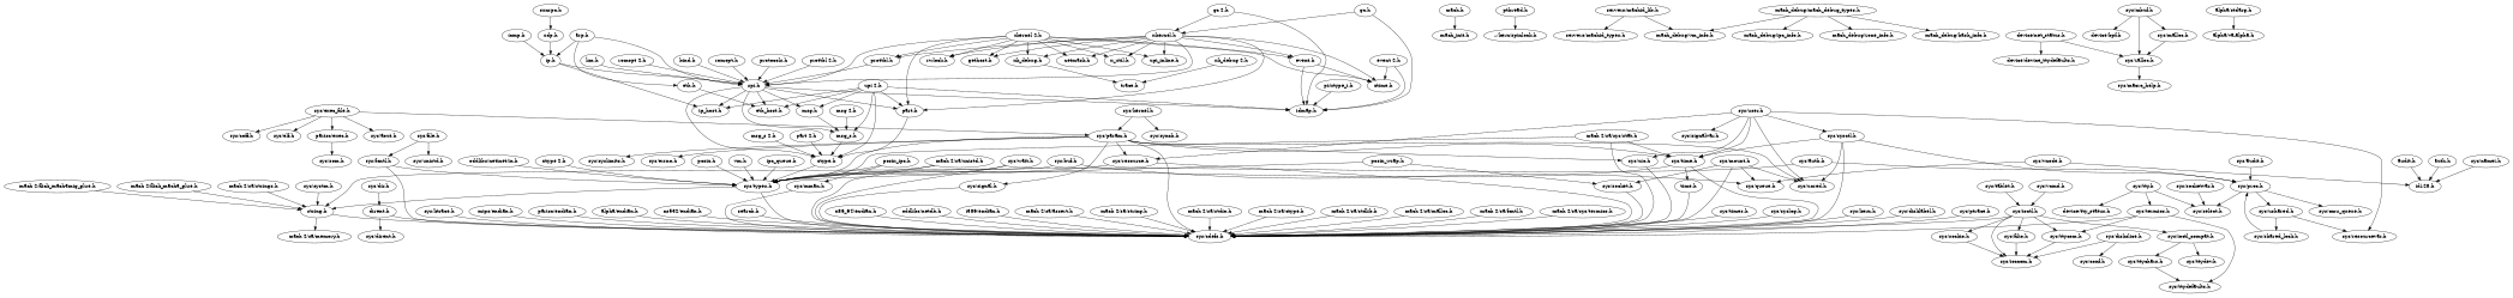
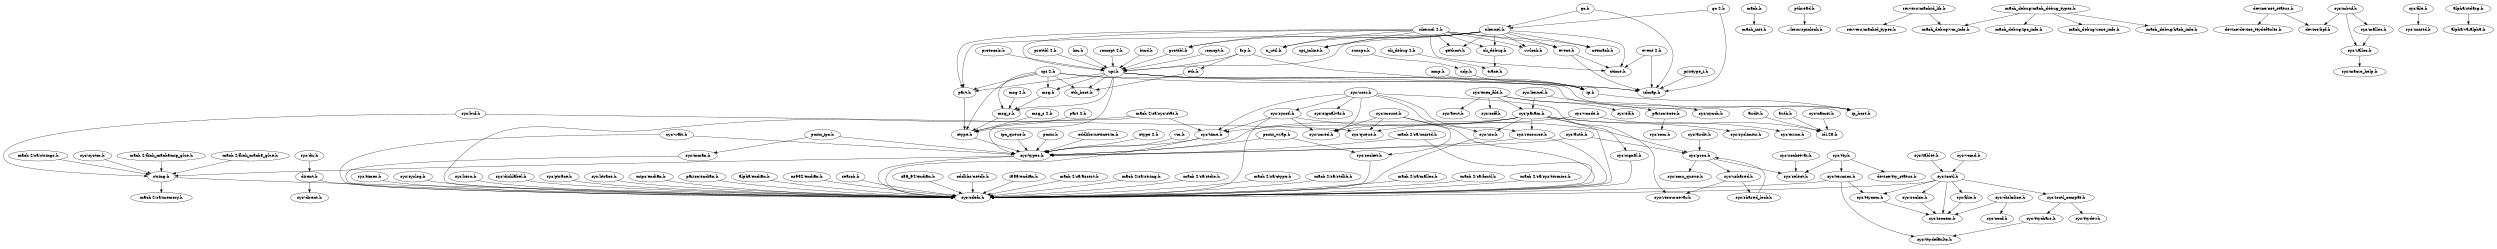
  digraph {
-   "time.h"
    "sys/cdefs.h"
    "mach.h"
    "mach_init.h"
    "udp.h"
    "ip.h"
    "upi.h"
    "ip_host.h"
    "xtype.h"
    "part.h"
    "idmap.h"
    "msg_s.h"
    "msg.h"
    "eth_host.h"
    "msg_s 2.h"
    "sys/types.h"
    "string.h"
    "xkernel 2.h"
    "xk_debug.h"
    "event.h"
    "xtime.h"
    "prottbl.h"
    "netmask.h"
    "x_util.h"
    "upi_inline.h"
    "rwlock.h"
    "gethost.h"
    "trace.h"
    "search.h"
    "upi 2.h"
    "xk_debug 2.h"
    "part 2.h"
    "gc.h"
    "xkernel.h"
    "xtype 2.h"
    "mach 2/sa/memory.h"
    "eth.h"
    "gc 2.h"
    "audit.h"
    "id128.h"
    "event 2.h"
    "arp.h"
    "posix_ipc.h"
    "sys/mman.h"
    "km.h"
    "auth.h"
    "pthread.h"
    "../kern/spinlock.h"
    "romopt 2.h"
    "sunrpc.h"
    "vm.h"
    "dirent.h"
    "sys/dirent.h"
    "icmp.h"
    "bind.h"
    "msg 2.h"
    "romopt.h"
    "posix_wrap.h"
    "sys/socket.h"
    "ipc_queue.h"
    "protocols.h"
    "posix.h"
    "prottbl 2.h"
    n64 [label="pi/xtype_i.h"]
    "x86_64/endian.h"
    "servers/machid_lib.h"
    "mach_debug/vm_info.h"
    "servers/machid_types.h"
    n69 [label="device/device_ttydefaults.h"]
    "device/net_status.h"
    "device/bpf.h"
    "oddlibs/netdb.h"
    "oddlibs/netinet/in.h"
    "i386/endian.h"
    "mach_debug/mach_debug_types.h"
    "mach_debug/ipc_info.h"
    "mach_debug/zone_info.h"
    "mach_debug/hash_info.h"
    "mach 2/flick_mach3mig_glue.h"
    "mach 2/flick_mach3_glue.h"
    "mach 2/sa/assert.h"
    "mach 2/sa/string.h"
    "mach 2/sa/stdio.h"
    "mach 2/sa/ctype.h"
    "mach 2/sa/stdlib.h"
    "mach 2/sa/malloc.h"
    "mach 2/sa/fcntl.h"
    "mach 2/sa/unistd.h"
    "mach 2/sa/strings.h"
    "mach 2/sa/sys/termios.h"
    "mach 2/sa/sys/stat.h"
    "sys/time.h"
    "sys/ttychars.h"
    "sys/ttydefaults.h"
    "sys/resource.h"
    "sys/tty.h"
    "device/tty_status.h"
    "sys/termios.h"
    "sys/select.h"
    "sys/ttycom.h"
    "sys/ioccom.h"
    "sys/shared_lock.h"
    "sys/proc.h"
    "sys/ushared.h"
    "sys/cmu_queue.h"
    "sys/resourcevar.h"
    "sys/diskslice.h"
    "sys/conf.h"
    "sys/mbuf.h"
    "sys/zalloc.h"
    "sys/malloc.h"
    "sys/macro_help.h"
    "sys/exec_file.h"
    "sys/param.h"
    "sys/aout.h"
    "sys/coff.h"
    "sys/elf.h"
    "parisc/exec.h"
    "sys/uio.h"
    "sys/ucred.h"
    "sys/signal.h"
    "sys/syslimits.h"
    "sys/errno.h"
    "sys/sockio.h"
    "sys/times.h"
    "sys/ioctl.h"
    "sys/filio.h"
    "sys/ioctl_compat.h"
    "sys/ttydev.h"
    "sys/dir.h"
    "sys/syslog.h"
    "sys/systm.h"
    "sys/sysctl.h"
    "sys/audit.h"
    "sys/mount.h"
    "sys/queue.h"
    "sys/namei.h"
    "sys/auth.h"
    n139 [label="sys/kern.h"]
    "sys/disklabel.h"
    "sys/kernel.h"
    "sys/synch.h"
    "sys/vnode.h"
-   "sys/fcntl.h"
    "sys/tablet.h"
    "sys/ptrace.h"
    "sys/buf.h"
    "sys/socketvar.h"
    "sys/ktrace.h"
    "sys/wait.h"
    "sys/user.h"
    "sys/signalvar.h"
    "sys/file.h"
    "sys/unistd.h"
    "sys/vcmd.h"
    "mips/endian.h"
    "parisc/endian.h"
    "sys/som.h"
    "alpha/stdarg.h"
    "alpha/va-alpha.h"
    "alpha/endian.h"
    "ns532/endian.h"
-   "time.h" -> "sys/cdefs.h"
    "mach.h" -> "mach_init.h"
    "udp.h" -> "ip.h"
-   "ip.h" -> "upi.h"
+   "upi.h" -> "ip.h"
    "ip.h" -> "ip_host.h"
    "upi.h" -> "ip_host.h"
    "upi.h" -> "xtype.h"
    "upi.h" -> "part.h"
    "upi.h" -> "idmap.h"
    "upi.h" -> "msg_s.h"
    "upi.h" -> "msg.h"
    "upi.h" -> "eth_host.h"
    "xtype.h" -> "sys/types.h"
    "part.h" -> "xtype.h"
    "msg_s.h" -> "xtype.h"
    "msg.h" -> "msg_s.h"
    "msg_s 2.h" -> "xtype.h"
    "sys/types.h" -> "sys/cdefs.h"
    "sys/types.h" -> "string.h"
    "string.h" -> "sys/cdefs.h"
    "string.h" -> "mach 2/sa/memory.h"
    "xkernel 2.h" -> "upi.h"
    "xkernel 2.h" -> "part.h"
    "xkernel 2.h" -> "xk_debug.h"
    "xkernel 2.h" -> "event.h"
    "xkernel 2.h" -> "xtime.h"
    "xkernel 2.h" -> "prottbl.h"
    "xkernel 2.h" -> "netmask.h"
    "xkernel 2.h" -> "x_util.h"
    "xkernel 2.h" -> "upi_inline.h"
    "xkernel 2.h" -> "rwlock.h"
    "xkernel 2.h" -> "gethost.h"
    "xk_debug.h" -> "trace.h"
    "event.h" -> "idmap.h"
    "event.h" -> "xtime.h"
    "prottbl.h" -> "upi.h"
    "search.h" -> "sys/cdefs.h"
    "upi 2.h" -> "ip_host.h"
    "upi 2.h" -> "xtype.h"
    "upi 2.h" -> "part.h"
    "upi 2.h" -> "idmap.h"
    "upi 2.h" -> "msg_s.h"
    "upi 2.h" -> "msg.h"
    "upi 2.h" -> "eth_host.h"
    "xk_debug 2.h" -> "trace.h"
    "part 2.h" -> "xtype.h"
    "gc.h" -> "idmap.h"
    "gc.h" -> "xkernel.h"
    "xkernel.h" -> "upi.h"
    "xkernel.h" -> "part.h"
    "xkernel.h" -> "xk_debug.h"
    "xkernel.h" -> "event.h"
    "xkernel.h" -> "xtime.h"
    "xkernel.h" -> "prottbl.h"
    "xkernel.h" -> "netmask.h"
    "xkernel.h" -> "x_util.h"
    "xkernel.h" -> "upi_inline.h"
    "xkernel.h" -> "rwlock.h"
    "xkernel.h" -> "gethost.h"
    "xtype 2.h" -> "sys/types.h"
    "eth.h" -> "eth_host.h"
    "gc 2.h" -> "idmap.h"
    "gc 2.h" -> "xkernel.h"
    "audit.h" -> "id128.h"
    "event 2.h" -> "idmap.h"
    "event 2.h" -> "xtime.h"
    "arp.h" -> "ip.h"
    "arp.h" -> "upi.h"
    "arp.h" -> "eth.h"
    "posix_ipc.h" -> "sys/types.h"
    "posix_ipc.h" -> "sys/mman.h"
    "sys/mman.h" -> "sys/cdefs.h"
    "km.h" -> "upi.h"
    "auth.h" -> "id128.h"
    "pthread.h" -> "../kern/spinlock.h"
    "romopt 2.h" -> "upi.h"
    "sunrpc.h" -> "udp.h"
    "vm.h" -> "sys/types.h"
    "dirent.h" -> "sys/cdefs.h"
    "dirent.h" -> "sys/dirent.h"
    "icmp.h" -> "ip.h"
    "bind.h" -> "upi.h"
    "msg 2.h" -> "msg_s.h"
    "romopt.h" -> "upi.h"
    "posix_wrap.h" -> "sys/types.h"
    "posix_wrap.h" -> "sys/socket.h"
    "sys/socket.h" -> "sys/cdefs.h"
    "ipc_queue.h" -> "sys/types.h"
    "protocols.h" -> "upi.h"
    "posix.h" -> "sys/types.h"
    "prottbl 2.h" -> "upi.h"
    n64 -> "idmap.h"
    "x86_64/endian.h" -> "sys/cdefs.h"
    "servers/machid_lib.h" -> "mach_debug/vm_info.h"
    "servers/machid_lib.h" -> "servers/machid_types.h"
    "device/net_status.h" -> n69
-   "device/net_status.h" -> "sys/zalloc.h"
+   "device/net_status.h" -> "device/bpf.h"
    "oddlibs/netdb.h" -> "sys/cdefs.h"
    "oddlibs/netinet/in.h" -> "sys/types.h"
    "i386/endian.h" -> "sys/cdefs.h"
    "mach_debug/mach_debug_types.h" -> "mach_debug/vm_info.h"
    "mach_debug/mach_debug_types.h" -> "mach_debug/ipc_info.h"
    "mach_debug/mach_debug_types.h" -> "mach_debug/zone_info.h"
    "mach_debug/mach_debug_types.h" -> "mach_debug/hash_info.h"
    "mach 2/flick_mach3mig_glue.h" -> "string.h"
    "mach 2/flick_mach3_glue.h" -> "string.h"
    "mach 2/sa/assert.h" -> "sys/cdefs.h"
    "mach 2/sa/string.h" -> "sys/cdefs.h"
    "mach 2/sa/stdio.h" -> "sys/cdefs.h"
    "mach 2/sa/ctype.h" -> "sys/cdefs.h"
    "mach 2/sa/stdlib.h" -> "sys/cdefs.h"
    "mach 2/sa/malloc.h" -> "sys/cdefs.h"
    "mach 2/sa/fcntl.h" -> "sys/cdefs.h"
    "mach 2/sa/unistd.h" -> "sys/cdefs.h"
    "mach 2/sa/unistd.h" -> "sys/types.h"
    "mach 2/sa/strings.h" -> "string.h"
    "mach 2/sa/sys/termios.h" -> "sys/cdefs.h"
    "mach 2/sa/sys/stat.h" -> "sys/cdefs.h"
    "mach 2/sa/sys/stat.h" -> "sys/types.h"
    "mach 2/sa/sys/stat.h" -> "sys/time.h"
-   "sys/time.h" -> "time.h"
    "sys/time.h" -> "sys/cdefs.h"
    "sys/time.h" -> "sys/types.h"
    "sys/ttychars.h" -> "sys/ttydefaults.h"
    "sys/resource.h" -> "sys/cdefs.h"
    "sys/resource.h" -> "sys/types.h"
    "sys/tty.h" -> "device/tty_status.h"
    "sys/tty.h" -> "sys/termios.h"
    "sys/tty.h" -> "sys/select.h"
    "sys/termios.h" -> "sys/cdefs.h"
    "sys/termios.h" -> "sys/ttydefaults.h"
    "sys/termios.h" -> "sys/ttycom.h"
    "sys/ttycom.h" -> "sys/ioccom.h"
    "sys/shared_lock.h" -> "sys/proc.h"
    "sys/proc.h" -> "sys/select.h"
    "sys/proc.h" -> "sys/ushared.h"
    "sys/proc.h" -> "sys/cmu_queue.h"
    "sys/ushared.h" -> "sys/shared_lock.h"
    "sys/ushared.h" -> "sys/resourcevar.h"
    "sys/diskslice.h" -> "sys/ioccom.h"
    "sys/diskslice.h" -> "sys/conf.h"
    "sys/mbuf.h" -> "device/bpf.h"
    "sys/mbuf.h" -> "sys/zalloc.h"
    "sys/mbuf.h" -> "sys/malloc.h"
    "sys/zalloc.h" -> "sys/macro_help.h"
    "sys/malloc.h" -> "sys/zalloc.h"
    "sys/exec_file.h" -> "sys/param.h"
    "sys/exec_file.h" -> "sys/aout.h"
    "sys/exec_file.h" -> "sys/coff.h"
    "sys/exec_file.h" -> "sys/elf.h"
    "sys/exec_file.h" -> "parisc/exec.h"
    "sys/param.h" -> "sys/cdefs.h"
    "sys/param.h" -> "sys/types.h"
    "sys/param.h" -> "sys/time.h"
    "sys/param.h" -> "sys/resource.h"
    "sys/param.h" -> "sys/uio.h"
    "sys/param.h" -> "sys/ucred.h"
    "sys/param.h" -> "sys/signal.h"
    "sys/param.h" -> "sys/syslimits.h"
    "sys/param.h" -> "sys/errno.h"
    "parisc/exec.h" -> "sys/som.h"
    "sys/uio.h" -> "sys/cdefs.h"
    "sys/signal.h" -> "sys/cdefs.h"
    "sys/sockio.h" -> "sys/ioccom.h"
    "sys/times.h" -> "sys/cdefs.h"
    "sys/ioctl.h" -> "sys/cdefs.h"
    "sys/ioctl.h" -> "sys/ttycom.h"
    "sys/ioctl.h" -> "sys/ioccom.h"
    "sys/ioctl.h" -> "sys/sockio.h"
    "sys/ioctl.h" -> "sys/filio.h"
    "sys/ioctl.h" -> "sys/ioctl_compat.h"
    "sys/filio.h" -> "sys/ioccom.h"
    "sys/ioctl_compat.h" -> "sys/ttychars.h"
    "sys/ioctl_compat.h" -> "sys/ttydev.h"
    "sys/dir.h" -> "dirent.h"
    "sys/syslog.h" -> "sys/cdefs.h"
    "sys/systm.h" -> "string.h"
    "sys/sysctl.h" -> "sys/cdefs.h"
    "sys/sysctl.h" -> "sys/time.h"
    "sys/sysctl.h" -> "sys/proc.h"
    "sys/sysctl.h" -> "sys/ucred.h"
    "sys/audit.h" -> "sys/proc.h"
    "sys/mount.h" -> "sys/cdefs.h"
    "sys/mount.h" -> "sys/socket.h"
    "sys/mount.h" -> "sys/ucred.h"
    "sys/mount.h" -> "sys/queue.h"
    "sys/namei.h" -> "id128.h"
    "sys/auth.h" -> "sys/types.h"
    "sys/auth.h" -> "sys/proc.h"
    n139 -> "sys/cdefs.h"
    "sys/disklabel.h" -> "sys/cdefs.h"
    "sys/kernel.h" -> "sys/param.h"
    "sys/kernel.h" -> "sys/synch.h"
    "sys/vnode.h" -> "id128.h"
    "sys/vnode.h" -> "sys/queue.h"
-   "sys/fcntl.h" -> "sys/cdefs.h"
-   "sys/fcntl.h" -> "sys/types.h"
    "sys/tablet.h" -> "sys/ioctl.h"
    "sys/ptrace.h" -> "sys/cdefs.h"
    "sys/buf.h" -> "string.h"
    "sys/buf.h" -> "sys/queue.h"
    "sys/socketvar.h" -> "sys/select.h"
    "sys/ktrace.h" -> "sys/cdefs.h"
    "sys/wait.h" -> "sys/cdefs.h"
    "sys/wait.h" -> "sys/types.h"
    "sys/user.h" -> "sys/time.h"
    "sys/user.h" -> "sys/resource.h"
    "sys/user.h" -> "sys/resourcevar.h"
    "sys/user.h" -> "sys/uio.h"
    "sys/user.h" -> "sys/ucred.h"
    "sys/user.h" -> "sys/sysctl.h"
    "sys/user.h" -> "sys/signalvar.h"
-   "sys/file.h" -> "sys/fcntl.h"
    "sys/file.h" -> "sys/unistd.h"
    "sys/vcmd.h" -> "sys/ioctl.h"
    "mips/endian.h" -> "sys/cdefs.h"
    "parisc/endian.h" -> "sys/cdefs.h"
    "alpha/stdarg.h" -> "alpha/va-alpha.h"
    "alpha/endian.h" -> "sys/cdefs.h"
    "ns532/endian.h" -> "sys/cdefs.h"
  }
